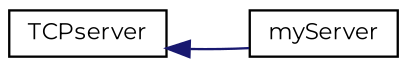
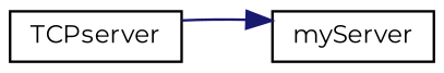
  digraph {
    rankdir=LR
    fontname=Montserrat
    node [color=black fillcolor=white fontname=Montserrat fontsize=10 shape=record style=filled]
    n1 [height=0.2 label=TCPserver width=0.4]
    n2 [height=0.2 label=myServer width=0.4]
-   n1 -> n2 [color=midnightblue dir=back fontname=Montserrat fontsize=10 labelfontname=Helvetica labelfontsize=10 style=solid]
+   n2 -> n1 [color=midnightblue dir=back fontname=Montserrat fontsize=10 labelfontname=Helvetica labelfontsize=10 style=solid]
  }
